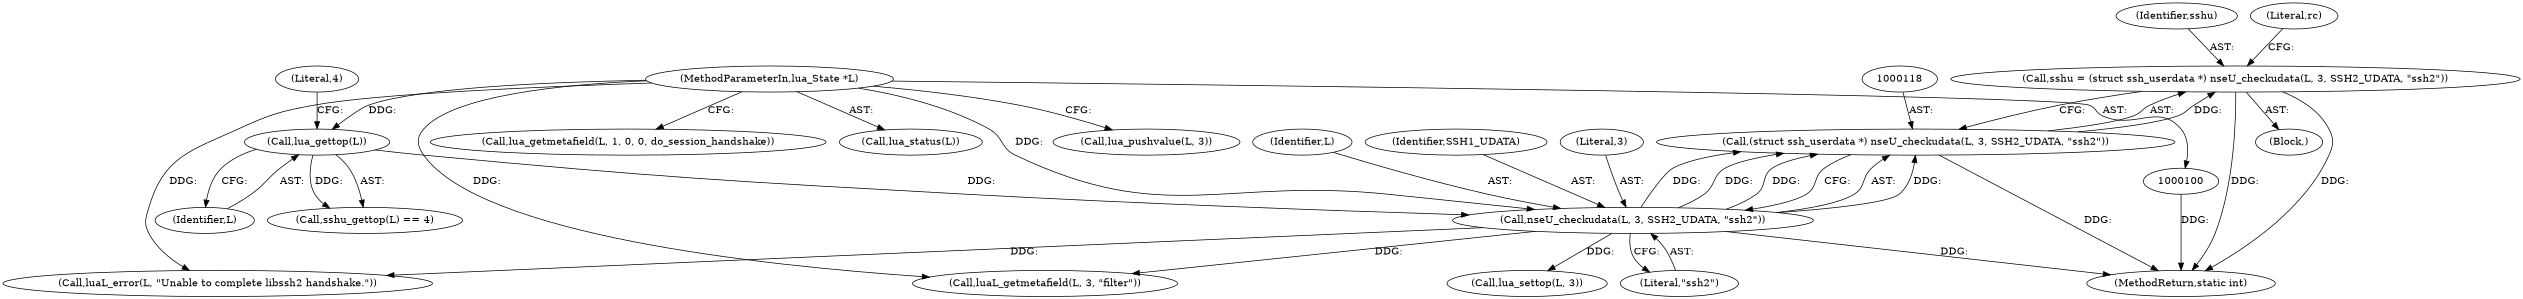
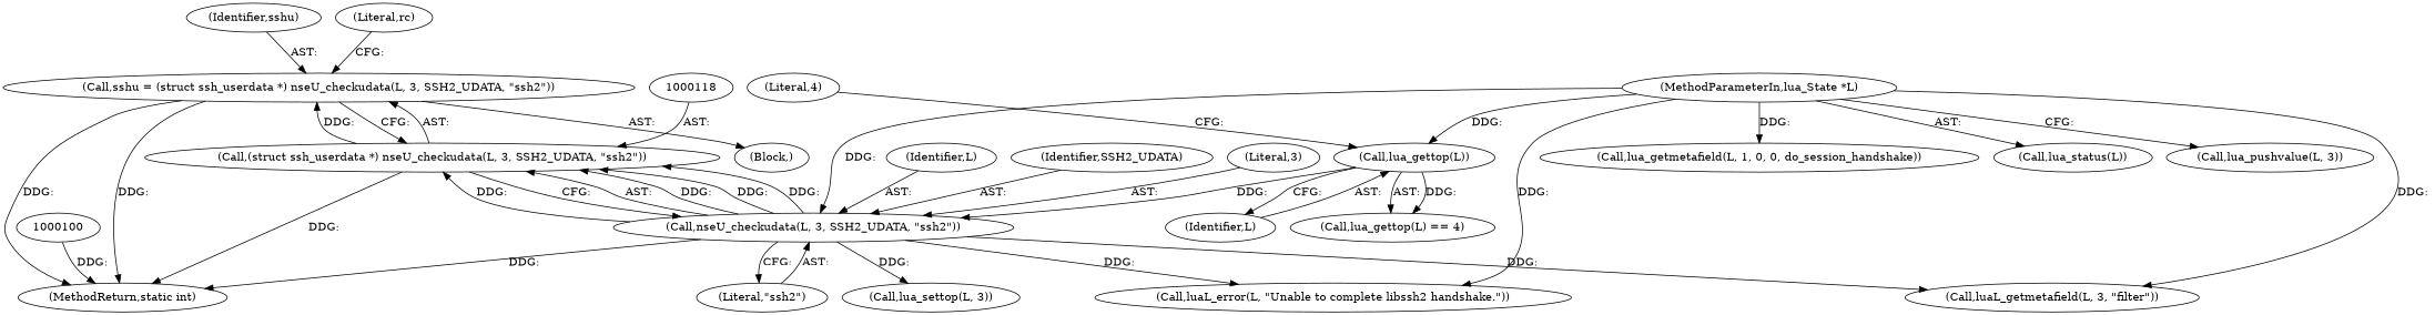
  digraph {
    n1 [label="(Call,sshu = (struct ssh_userdata *) nseU_checkudata(L, 3, SSH2_UDATA, \"ssh2\"))"]
    n2 [label="(Call,(struct ssh_userdata *) nseU_checkudata(L, 3, SSH2_UDATA, \"ssh2\"))"]
    n3 [label="(MethodReturn,static int)"]
    n4 [label="(Block,)"]
    n5 [label="(Call,nseU_checkudata(L, 3, SSH2_UDATA, \"ssh2\"))"]
    n6 [label="(Call,luaL_error(L, \"Unable to complete libssh2 handshake.\"))"]
    n7 [label="(Call,lua_settop(L, 3))"]
    n8 [label="(Literal,\"ssh2\")"]
    n9 [label="(Call,luaL_getmetafield(L, 3, \"filter\"))"]
    n10 [label="(Call,lua_gettop(L))"]
-   n11 [label="(Call,sshu_gettop(L) == 4)"]
+   n11 [label="(Call,lua_gettop(L) == 4)"]
    n12 [label="(Identifier,L)"]
    n13 [label="(MethodParameterIn,lua_State *L)"]
    n14 [label="(Call,lua_getmetafield(L, 1, 0, 0, do_session_handshake))"]
    n15 [label="(Call,lua_status(L))"]
    n16 [label="(Call,lua_pushvalue(L, 3))"]
    1000100
    n18 [label="(Identifier,sshu)"]
    n19 [label="(Literal,4)"]
    n20 [label="(Identifier,L)"]
    n21 [label="(Literal,rc)"]
-   n22 [label="(Identifier,SSH1_UDATA)"]
+   n22 [label="(Identifier,SSH2_UDATA)"]
    n23 [label="(Literal,3)"]
    1000118
    n1 -> n2 [label="CFG: "]
    n1 -> n3 [label="DDG: "]
    n1 -> n3 [label="DDG: "]
    n1 -> n4 [label="AST: "]
    n2 -> n1 [label="AST: "]
    n2 -> n1 [label="DDG: "]
    n2 -> n3 [label="DDG: "]
    n2 -> n5 [label="CFG: "]
    n5 -> n2 [label="AST: "]
    n5 -> n2 [label="DDG: "]
    n5 -> n2 [label="DDG: "]
    n5 -> n2 [label="DDG: "]
    n5 -> n2 [label="DDG: "]
    n5 -> n3 [label="DDG: "]
    n5 -> n6 [label="DDG: "]
    n5 -> n7 [label="DDG: "]
    n5 -> n8 [label="CFG: "]
    n5 -> n9 [label="DDG: "]
    n8 -> n5 [label="AST: "]
    n10 -> n5 [label="DDG: "]
    n10 -> n11 [label="AST: "]
    n10 -> n11 [label="DDG: "]
    n10 -> n12 [label="CFG: "]
    n12 -> n10 [label="AST: "]
    n13 -> n5 [label="DDG: "]
    n13 -> n6 [label="DDG: "]
    n13 -> n9 [label="DDG: "]
    n13 -> n10 [label="DDG: "]
-   n13 -> n14 [label="CFG: "]
+   n13 -> n14 [label="DDG: "]
    n13 -> n15 [label="AST: "]
    n13 -> n16 [label="CFG: "]
-   n13 -> 1000100 [label="AST: "]
    1000100 -> n3 [label="DDG: "]
    n18 -> n1 [label="AST: "]
    n19 -> n10 [label="CFG: "]
    n20 -> n5 [label="AST: "]
    n21 -> n1 [label="CFG: "]
    n22 -> n5 [label="AST: "]
    n23 -> n5 [label="AST: "]
    1000118 -> n2 [label="AST: "]
  }
